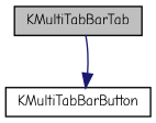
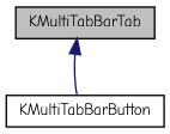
  digraph {
    fontname="Comic Neue"
    node [color=black fontname="Comic Neue" fontsize=10 shape=record style=filled]
    n1 [fillcolor=grey75 fontcolor=black height=0.2 label=KMultiTabBarTab width=0.4]
    n2 [fillcolor=white height=0.2 label=KMultiTabBarButton width=0.4]
-   n2 -> n1 [color=midnightblue dir=back fontname="Comic Neue" fontsize=10 labelfontname=Helvetica labelfontsize=10 style=solid]
+   n1 -> n2 [color=midnightblue dir=back fontname="Comic Neue" fontsize=10 labelfontname=Helvetica labelfontsize=10 style=solid]
  }
